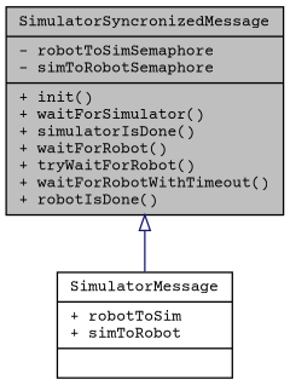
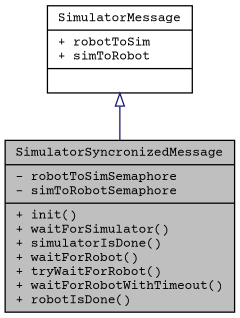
  digraph {
    fontname="Courier Prime"
    node [color=black fontname="Courier Prime" fontsize=10 shape=record style=filled]
    n1 [fillcolor=grey75 fontcolor=black height=0.2 label="{SimulatorSyncronizedMessage\n|- robotToSimSemaphore\l- simToRobotSemaphore\l|+ init()\l+ waitForSimulator()\l+ simulatorIsDone()\l+ waitForRobot()\l+ tryWaitForRobot()\l+ waitForRobotWithTimeout()\l+ robotIsDone()\l}" width=0.4]
    n2 [fillcolor=white height=0.2 label="{SimulatorMessage\n|+ robotToSim\l+ simToRobot\l|}" width=0.4]
-   n1 -> n2 [arrowtail=onormal color=midnightblue dir=back fontname="Courier Prime" fontsize=10 labelfontname=FreeSans labelfontsize=10 style=solid]
+   n2 -> n1 [arrowtail=onormal color=midnightblue dir=back fontname="Courier Prime" fontsize=10 labelfontname=FreeSans labelfontsize=10 style=solid]
  }
